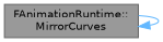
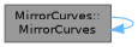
  digraph {
    rankdir=TB
-   n1 [color=gray40 fillcolor=grey60 fontcolor=black fontname=Helvetica fontsize=10 height=0.2 label="FAnimationRuntime::\lMirrorCurves" shape=box style=filled width=0.4]
+   n1 [color=gray40 fillcolor=grey60 fontcolor=black fontname=Helvetica fontsize=10 height=0.2 label="MirrorCurves::\lMirrorCurves" shape=box style=filled width=0.4]
    n1 -> n1 [color=steelblue1 fontname=Helvetica fontsize=10 labelfontname=Helvetica labelfontsize=10 style=solid]
  }
